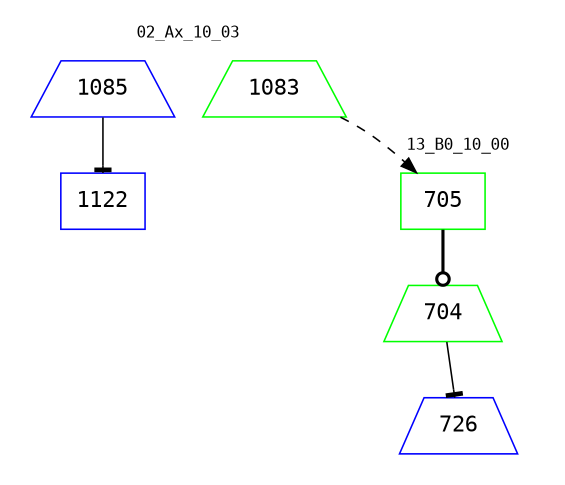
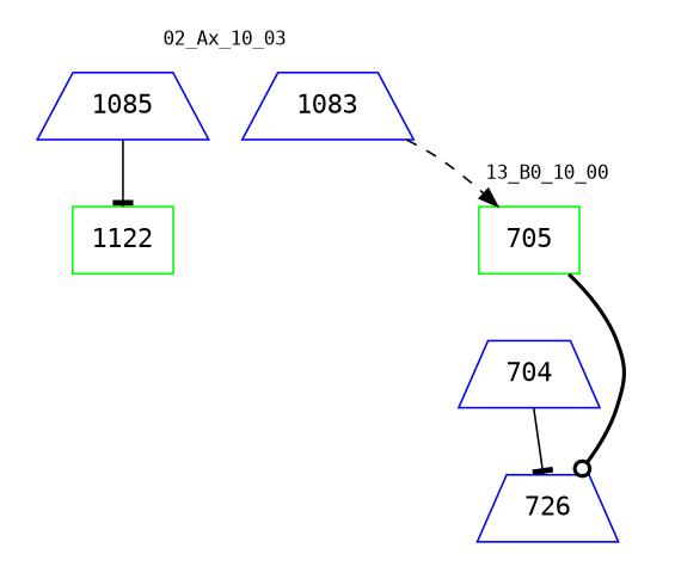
  digraph {
    fontname="DejaVu Sans Mono"
    node [color=blue fontname="DejaVu Sans Mono" shape=trapezium]
    edge [arrowhead=tee color=black fontname="DejaVu Sans Mono" style=solid]
-   n1 [color=green label=1083]
+   n1 [label=1083]
    n2 [label=1085]
-   n3 [label=1122 shape=box]
+   n3 [color=green label=1122 shape=box]
    n4 [color=green label=705 shape=box]
-   n5 [color=green label=704]
+   n5 [label=704]
    n6 [label=726]
    subgraph cluster_1 {
      color=white
      fontsize=10
      label="02_Ax_10_03"
      n1
      n2
      n3
    }
    subgraph cluster_2 {
      color=white
      fontsize=10
      label="13_B0_10_00"
      n4
      n5
      n6
    }
    n1 -> n4 [arrowhead=normal style=dashed]
    n2 -> n3
-   n4 -> n5 [arrowhead=odot style=bold]
+   n4 -> n6 [arrowhead=odot style=bold]
    n5 -> n6
  }
